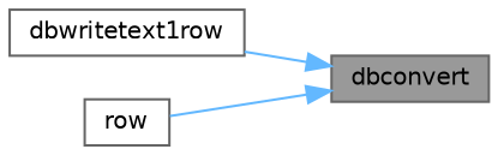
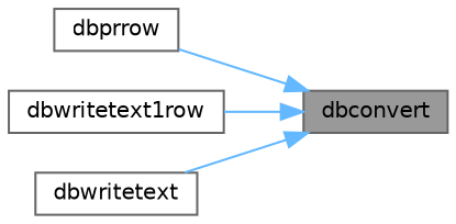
  digraph {
    rankdir=RL
    node [color=grey40 fillcolor=white fontname=Helvetica fontsize=10 shape=box style=filled]
    edge [color=steelblue1 dir=back fontname=Helvetica fontsize=10 labelfontname=Helvetica labelfontsize=10 style=solid]
    n1 [color=gray40 fillcolor=grey60 fontcolor=black height=0.2 label=dbconvert width=0.4]
+   n2 [height=0.2 label=dbprrow width=0.4]
    n3 [height=0.2 label=dbwritetext1row width=0.4]
-   n4 [height=0.2 label=row width=0.4]
+   n4 [height=0.2 label=dbwritetext width=0.4]
+   n1 -> n2
    n1 -> n3
    n1 -> n4
  }
